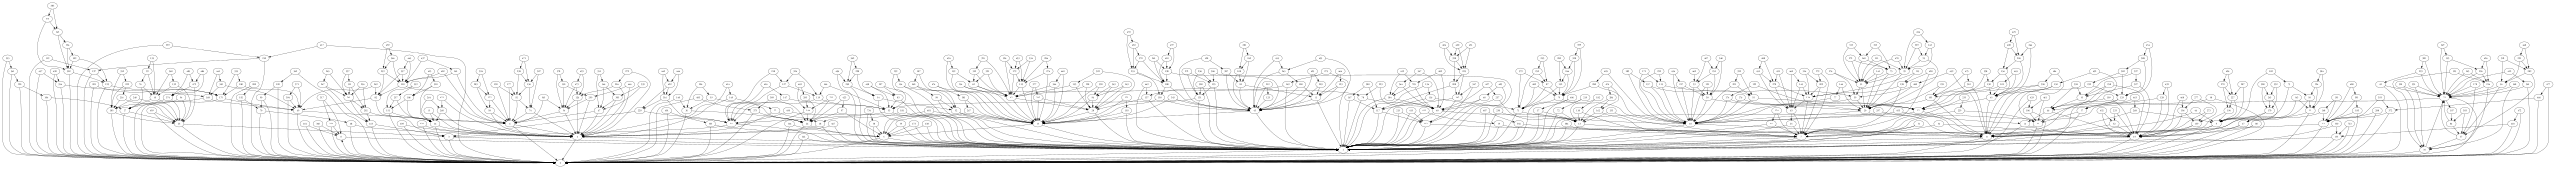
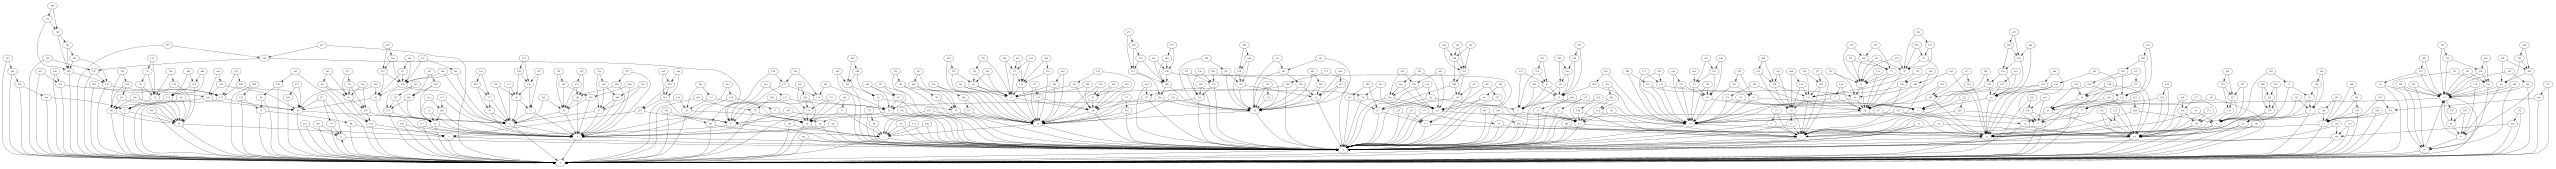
  digraph {
    fontname="EB Garamond"
    node [fontname="EB Garamond"]
    edge [fontname="EB Garamond"]
    0
    1
    2
    3
    4
    5
    6
    7
    8
    9
    10
    11
    12
    13
    14
    15
    16
    17
    18
    19
    20
    21
    107
    22
    23
    24
    25
    26
    27
    28
    29
    30
    31
    32
    33
    34
    35
    36
    37
    38
    39
    40
    41
    42
    43
    44
    45
    46
    47
    48
    49
    50
    51
    52
    53
    54
    55
    56
    57
    58
    59
    60
    61
    62
    63
    64
    65
    66
    67
    68
    69
    70
    71
    72
    73
    74
    75
    76
    77
    78
    79
    80
    81
    82
    83
    84
    85
    86
    87
    88
    89
    90
    92
    93
    94
    95
    96
    97
    98
    99
    100
    101
    102
    103
    104
    105
    106
    108
    109
    110
    111
    112
    113
    114
    115
    116
    117
    118
    119
    120
    121
    122
    123
    124
    125
    126
    127
    128
    129
    130
    131
    132
    133
    134
    135
    136
    137
    138
    139
    140
    141
    142
    143
    144
    145
    146
    147
    148
    149
    150
    151
    152
    153
    154
    155
    156
    157
    158
    159
    160
    161
    162
    163
    164
    165
    166
    167
    168
    169
    170
    171
    172
    173
    174
    175
    176
    177
    178
    179
    180
    181
    182
    183
    184
    185
    186
    187
    188
    189
    190
    191
    192
    193
    194
    195
    196
    197
    198
    199
    200
    201
    202
    203
    204
    205
    206
    207
    208
    209
    210
    211
    212
    213
    214
    215
    216
    217
    218
    219
    220
    221
    222
    223
    224
    225
    226
    227
    228
    229
    230
    231
    232
    233
    n234 [label=734]
    235
    236
    237
    238
    239
    240
    241
    242
    243
    244
    245
    246
    247
    248
    249
    250
    251
    252
    253
    254
    255
    256
    257
    258
    259
    260
    261
    262
    263
    264
    265
    266
    267
    268
    269
    270
    271
    272
    273
    274
    275
    276
    277
    278
    279
    280
    281
    282
    283
    284
    285
    286
    287
    288
    289
    290
    291
    292
    293
    294
    295
    296
    297
    298
    299
    300
    301
    302
    303
    304
    305
    306
    307
    308
    309
    310
    311
    312
    313
    314
    315
    316
    317
    318
    319
    320
    321
    322
    n323 [label=723]
    324
    325
    326
    327
    328
    329
    330
    331
    332
    333
    334
    335
    336
    337
    338
    339
    340
    341
    342
    343
    344
    345
    346
    347
    348
    349
    350
    351
    352
    353
    354
    355
    356
    357
    358
    359
    360
    361
    362
    363
    364
    365
    366
    367
    368
    369
    370
    371
    372
    373
    374
    375
    376
    377
    378
    379
    380
    381
    382
    383
    384
    n385 [label=785]
    386
    387
    388
    389
    390
    391
    392
    393
    394
    395
    396
    397
    398
    399
    400
    401
    402
    403
    404
    405
    406
    407
    408
    409
    410
    411
    412
    413
    414
    415
    416
    417
    418
    419
    420
    421
    422
    423
    424
    425
    426
    427
    428
    429
    430
    431
    432
    433
    434
    435
    436
    437
    438
    439
    440
    441
    442
    n443 [label=543]
    444
    445
    446
    448
    449
    450
    451
    452
    453
    454
    455
    456
    457
    458
    459
    480
    460
    461
    462
    463
    464
    465
    466
    467
    468
    469
    470
    471
    472
    473
    474
    475
    476
    477
    478
    479
    481
    482
    483
    484
    485
    486
    487
    488
    489
    490
    491
    492
    493
    494
    495
    496
    497
    498
    499
    0 -> 1
    1 -> 2
    2 -> 0
    3 -> 1
    3 -> 2
    4 -> 1
    4 -> 2
    5 -> 1
    5 -> 2
    6 -> 2
    6 -> 4
    7 -> 1
    7 -> 2
    8 -> 1
    8 -> 2
    9 -> 2
    9 -> 8
    10 -> 1
    10 -> 8
    11 -> 2
    11 -> 9
    12 -> 8
    12 -> 10
    13 -> 1
    13 -> 7
    14 -> 2
    14 -> 8
    15 -> 1
    15 -> 5
    16 -> 2
    16 -> 4
    17 -> 1
    17 -> 13
    18 -> 1
    18 -> 4
    19 -> 1
    19 -> 2
    20 -> 8
    20 -> 10
    21 -> 2
    21 -> 7
    21 -> 107
    107 -> 84
    22 -> 4
    22 -> 18
    23 -> 2
    23 -> 3
    24 -> 1
    24 -> 3
    25 -> 1
    25 -> 7
    26 -> 2
    26 -> 5
    27 -> 2
    27 -> 23
    28 -> 1
    28 -> 15
    29 -> 1
    29 -> 8
    30 -> 10
    30 -> 12
    31 -> 2
    31 -> 7
    32 -> 1
    32 -> 19
    33 -> 10
    33 -> 30
    34 -> 4
    34 -> 6
    35 -> 2
    35 -> 21
    36 -> 2
    36 -> 26
    37 -> 21
    37 -> 35
    38 -> 1
    38 -> 5
    39 -> 10
    39 -> 20
    40 -> 1
    40 -> 13
    41 -> 2
    41 -> 7
    42 -> 15
    42 -> 28
    43 -> 1
    43 -> 15
    44 -> 1
    44 -> 7
    45 -> 8
    45 -> 12
    46 -> 8
    46 -> 9
    47 -> 2
    47 -> 19
    48 -> 1
    48 -> 40
    49 -> 2
    49 -> 21
    50 -> 9
    50 -> 11
    51 -> 20
    51 -> 39
    52 -> 1
    52 -> 15
    53 -> 1
    53 -> 24
    54 -> 1
    54 -> 52
    55 -> 10
    55 -> 12
    56 -> 21
    56 -> 37
    57 -> 2
    57 -> 41
    58 -> 4
    58 -> 6
    59 -> 26
    59 -> 36
    60 -> 23
    60 -> 27
    61 -> 1
    61 -> 43
    62 -> 15
    62 -> 42
    63 -> 7
    63 -> 25
    64 -> 1
    64 -> 19
    65 -> 4
    65 -> 16
    66 -> 19
    66 -> 64
    67 -> 4
    67 -> 6
    68 -> 2
    68 -> 4
    69 -> 2
    69 -> 6
    70 -> 2
    70 -> 68
    71 -> 1
    71 -> 10
    72 -> 1
    72 -> 13
    73 -> 9
    73 -> 50
    74 -> 4
    74 -> 6
    75 -> 20
    75 -> 51
    76 -> 27
    76 -> 60
    77 -> 10
+   77 -> 20
    78 -> 1
    78 -> 40
    79 -> 10
    79 -> 71
    80 -> 2
    80 -> 19
    81 -> 43
    81 -> 61
    82 -> 6
    82 -> 69
    83 -> 1
    83 -> 53
    84 -> 21
    84 -> 37
    85 -> 66
    86 -> 1
    86 -> 19
    87 -> 71
    87 -> 79
    88 -> 2
    88 -> 57
    89 -> 1
    89 -> 5
    90 -> 2
    90 -> 70
    92 -> 6
    92 -> 74
    93 -> 20
    93 -> 51
    94 -> 23
    94 -> 27
    95 -> 20
    95 -> 93
    96 -> 15
    96 -> 28
    97 -> 5
    97 -> 26
    98 -> 1
    98 -> 52
    99 -> 60
    99 -> 76
    100 -> 43
    100 -> 61
    101 -> 12
    101 -> 45
    102 -> 9
    102 -> 73
    103 -> 1
    103 -> 15
    104 -> 2
    104 -> 27
    105 -> 8
    105 -> 20
    106 -> 2
    106 -> 41
    108 -> 43
    108 -> 81
    109 -> 19
    109 -> 66
    110 -> 7
    110 -> 13
    111 -> 51
    111 -> 93
    112 -> 1
    112 -> 19
    113 -> 15
    113 -> 42
    114 -> 7
    114 -> 63
    115 -> 10
    115 -> 39
    116 -> 1
    116 -> 71
    117 -> 1
    117 -> 112
    118 -> 6
    118 -> 82
    119 -> 24
    119 -> 53
    120 -> 2
    120 -> 90
    121 -> 15
    121 -> 103
    122 -> 6
    122 -> 58
    123 -> 43
    123 -> 61
    124 -> 7
    124 -> 44
    125 -> 43
    126 -> 4
    126 -> 34
    127 -> 24
    127 -> 119
    128 -> 19
    128 -> 66
    129 -> 41
    129 -> 57
    130 -> 12
    130 -> 45
    131 -> 1
    131 -> 53
    132 -> 23
    132 -> 60
    133 -> 7
    133 -> 13
    134 -> 1
    134 -> 116
    135 -> 60
    135 -> 99
    136 -> 74
    136 -> 92
    137 -> 1
    137 -> 28
    138 -> 7
    138 -> 114
    139 -> 2
    139 -> 19
    140 -> 2
    140 -> 36
    141 -> 20
    141 -> 51
    142 -> 112
    142 -> 117
    143 -> 93
    143 -> 95
    144 -> 2
    144 -> 26
    145 -> 63
    145 -> 114
    146 -> 20
    146 -> 77
    147 -> 24
    147 -> 53
    148 -> 51
    148 -> 75
    149 -> 4
    149 -> 22
    150 -> 8
    150 -> 45
    151 -> 2
    151 -> 16
    152 -> 71
    152 -> 79
    153 -> 28
    153 -> 42
    154 -> 1
    154 -> 78
    155 -> 1
    155 -> 2
    156 -> 45
    156 -> 130
    157 -> 10
    157 -> 55
    158 -> 15
    158 -> 43
    159 -> 15
    159 -> 62
    160 -> 52
    160 -> 98
    161 -> 6
    161 -> 118
    162 -> 7
    162 -> 13
    163 -> 28
    163 -> 96
    164 -> 0
    164 -> 2
    165 -> 2
    165 -> 3
    166 -> 53
    166 -> 119
    167 -> 1
    167 -> 117
    168 -> 2
    168 -> 69
    169 -> 1
    169 -> 137
    170 -> 19
    170 -> 47
    171 -> 10
    171 -> 115
    172 -> 51
    172 -> 75
    173 -> 1
    173 -> 5
    174 -> 10
    174 -> 20
    175 -> 2
    175 -> 69
    176 -> 39
    176 -> 51
    177 -> 6
    177 -> 92
    178 -> 21
    178 -> 37
    179 -> 42
    179 -> 113
    180 -> 69
    180 -> 175
    181 -> 1
    181 -> 18
    182 -> 13
    182 -> 110
    183 -> 2
    183 -> 14
    184 -> 1
    184 -> 40
    185 -> 2
    185 -> 23
    186 -> 16
    186 -> 151
    187 -> 52
    187 -> 160
    188 -> 43
    188 -> 158
    189 -> 10
    189 -> 157
    190 -> 6
    190 -> 92
    191 -> 10
    191 -> 30
    192 -> 2
    192 -> 70
    193 -> 2
    193 -> 175
    194 -> 8
    194 -> 9
    195 -> 1
    195 -> 131
    196 -> 19
    196 -> 139
    197 -> 2
    197 -> 193
    198 -> 43
    198 -> 188
    199 -> 20
    199 -> 174
    200 -> 2
    200 -> 192
    201 -> 2
    201 -> 175
    202 -> 3
    202 -> 165
    203 -> 43
    203 -> 61
    204 -> 4
    204 -> 126
    205 -> 2
    205 -> 5
    206 -> 36
    206 -> 59
    207 -> 53
    207 -> 83
    208 -> 117
    208 -> 142
    209 -> 7
    209 -> 114
-   210 -> 2
+   210 -> 205
    210 -> 197
    211 -> 26
    211 -> 144
    212 -> 43
    212 -> 125
    213 -> 1
    213 -> 112
    214 -> 21
    214 -> 35
    215 -> 114
    215 -> 138
    216 -> 23
    216 -> 185
    217 -> 10
    217 -> 30
    218 -> 24
    218 -> 127
    219 -> 1
    219 -> 72
    220 -> 3
    220 -> 24
    221 -> 10
    221 -> 55
    222 -> 185
    222 -> 216
    223 -> 40
    223 -> 78
    224 -> 0
    224 -> 2
    225 -> 142
    225 -> 208
    226 -> 45
    226 -> 156
    227 -> 9
    227 -> 194
    228 -> 28
    228 -> 42
    229 -> 7
    229 -> 41
    230 -> 1
    230 -> 13
    231 -> 20
    231 -> 105
    232 -> 41
    232 -> 129
    233 -> 19
    233 -> 32
    n234 -> 1
    n234 -> 38
    235 -> 7
    235 -> 229
    236 -> 131
    236 -> 195
    237 -> 13
    237 -> 40
    238 -> 92
    238 -> 136
    239 -> 1
    239 -> 154
    240 -> 23
    240 -> 185
    241 -> 165
    241 -> 202
    242 -> 15
    242 -> 28
    243 -> 47
    243 -> 170
    244 -> 79
    244 -> 152
    245 -> 43
    245 -> 100
    246 -> 2
    246 -> 5
    247 -> 165
    247 -> 241
    248 -> 8
    248 -> 14
    249 -> 81
    249 -> 108
    250 -> 1
    250 -> 54
    251 -> 30
    251 -> 33
    252 -> 71
    252 -> 87
    253 -> 87
    253 -> 252
    254 -> 15
    254 -> 42
    255 -> 158
    255 -> 188
    256 -> 202
    256 -> 241
    257 -> 16
    257 -> 151
    258 -> 19
    258 -> 66
    258 -> 85
    259 -> 82
    259 -> 118
    260 -> 4
    260 -> 16
    261 -> 188
    261 -> 198
    262 -> 1
    262 -> 2
    263 -> 21
    263 -> 214
    264 -> 16
    264 -> 260
    265 -> 241
    265 -> 247
    266 -> 45
    266 -> 226
    267 -> 5
    267 -> 15
    268 -> 8
    268 -> 9
    269 -> 69
    269 -> 82
    270 -> 194
    270 -> 227
    271 -> 131
    271 -> 195
    272 -> 4
    272 -> 204
    273 -> 19
    273 -> 139
    274 -> 15
    274 -> 113
    275 -> 1
    275 -> 169
    276 -> 10
    276 -> 12
    277 -> 139
    277 -> 196
    278 -> 63
    278 -> 114
    279 -> 7
    279 -> 209
    280 -> 10
    280 -> 79
    281 -> 108
    281 -> 249
    282 -> 152
    282 -> 244
    283 -> 58
    283 -> 122
    284 -> 113
    284 -> 274
    285 -> 26
    285 -> 144
    286 -> 13
    286 -> 162
    287 -> 9
    287 -> 227
    288 -> 2
    288 -> 14
    289 -> 37
    289 -> 56
    290 -> 2
    290 -> 104
    291 -> 56
    291 -> 289
    292 -> 10
    292 -> 115
    293 -> 21
    293 -> 49
    294 -> 11
    294 -> 50
    295 -> 14
    295 -> 248
    296 -> 21
    296 -> 214
    297 -> 8
    297 -> 10
    298 -> 54
    298 -> 250
    299 -> 4
    299 -> 34
    300 -> 1
    300 -> 131
    301 -> 21
    301 -> 35
    302 -> 2
    302 -> 193
    303 -> 37
    303 -> 84
    304 -> 2
-   304 -> 69
+   317 -> 69
    305 -> 4
    305 -> 67
    306 -> 1
    306 -> 195
    307 -> 74
    307 -> 136
    308 -> 170
    308 -> 243
    309 -> 193
    309 -> 302
    310 -> 8
-   310 -> 105
    311 -> 202
    311 -> 241
    312 -> 42
    312 -> 62
    313 -> 75
    313 -> 148
    314 -> 114
    314 -> 209
    315 -> 51
    315 -> 148
    316 -> 24
    316 -> 220
    317 -> 0
    317 -> 224
    318 -> 16
    318 -> 186
    319 -> 2
    319 -> 197
    320 -> 21
    320 -> 293
    321 -> 56
    321 -> 289
    322 -> 28
    322 -> 153
    n323 -> 2
    n323 -> 155
    324 -> 119
    324 -> 127
    325 -> 35
    325 -> 214
    326 -> 42
    326 -> 179
    327 -> 19
    327 -> 85
    328 -> 79
    328 -> 244
    329 -> 93
    329 -> 95
    330 -> 1
    330 -> 155
    331 -> 21
    331 -> 35
    332 -> 170
    332 -> 243
    333 -> 67
    333 -> 305
    334 -> 113
    334 -> 179
    335 -> 175
    335 -> 180
    336 -> 302
    336 -> 309
    337 -> 241
    337 -> 311
    338 -> 12
    338 -> 130
    339 -> 2
    339 -> 210
    340 -> 0
    340 -> 2
    341 -> 2
    341 -> 290
    342 -> 2
    342 -> 120
    343 -> 15
    343 -> 43
    344 -> 40
    344 -> 184
    345 -> 302
    345 -> 336
    346 -> 67
    346 -> 305
    347 -> 112
    347 -> 142
    348 -> 30
    348 -> 251
    349 -> 69
    349 -> 168
    350 -> 34
    350 -> 299
    351 -> 67
    351 -> 346
    352 -> 185
    352 -> 222
    353 -> 21
    353 -> 296
    354 -> 2
    354 -> 168
    355 -> 2
    355 -> 341
    356 -> 1
    356 -> 19
    357 -> 82
    357 -> 118
    358 -> 66
    358 -> 85
    359 -> 151
    359 -> 257
    360 -> 60
    360 -> 132
    361 -> 2
    361 -> 21
    362 -> 250
    362 -> 298
    363 -> 28
    363 -> 96
    364 -> 15
    364 -> 42
    365 -> 6
    365 -> 34
    366 -> 118
    366 -> 259
    367 -> 40
    367 -> 344
    368 -> 21
    368 -> 35
    369 -> 21
    369 -> 353
    370 -> 188
    370 -> 255
    371 -> 69
    371 -> 304
    372 -> 2
    372 -> 14
    373 -> 2
    373 -> 26
    374 -> 23
    374 -> 185
    375 -> 302
    375 -> 345
    376 -> 42
    376 -> 312
    377 -> 15
    377 -> 242
    378 -> 34
    378 -> 350
    379 -> 71
    379 -> 87
    380 -> 117
    380 -> 167
    381 -> 15
    381 -> 267
    382 -> 129
    382 -> 232
    383 -> 345
    383 -> 375
    384 -> 11
    384 -> 294
    n385 -> 40
    n385 -> 184
    386 -> 1
    386 -> 7
    387 -> 43
    387 -> 81
    388 -> 129
    388 -> 382
    389 -> 26
    389 -> 373
    390 -> 15
    390 -> 96
    391 -> 42
    391 -> 62
    392 -> 55
    392 -> 221
    393 -> 14
    393 -> 372
    394 -> 122
    394 -> 283
    395 -> 14
    395 -> 183
    396 -> 8
    396 -> 105
    397 -> 85
    397 -> 327
    398 -> 208
    398 -> 225
    399 -> 79
    399 -> 328
    400 -> 156
    400 -> 226
    401 -> 2
    401 -> 205
    402 -> 6
    402 -> 118
    403 -> 1
    403 -> 48
    404 -> 225
    404 -> 398
    405 -> 10
    405 -> 280
    406 -> 1
    406 -> 17
    407 -> 33
    407 -> 251
    408 -> 14
    408 -> 395
    409 -> 2
    409 -> 4
    410 -> 188
    410 -> 198
    411 -> 1
    411 -> 29
    412 -> 21
    412 -> 361
    413 -> 186
    413 -> 318
    414 -> 4
    414 -> 149
    415 -> 1
    415 -> 112
    416 -> 24
    416 -> 147
    417 -> 2
    417 -> 210
    418 -> 2
    418 -> 155
    419 -> 184
    419 -> n385
    420 -> 225
    420 -> 398
    421 -> 4
    421 -> 260
    422 -> 220
    422 -> 316
    423 -> 26
    423 -> 97
    424 -> 2
    424 -> 4
    425 -> 226
    425 -> 400
    426 -> 214
    426 -> 296
    427 -> 40
    427 -> 237
    428 -> 7
    428 -> 138
    429 -> 2
    429 -> 106
    430 -> 255
    430 -> 370
    431 -> 225
    431 -> 398
    432 -> 8
    432 -> 150
    433 -> 113
    433 -> 179
    434 -> 10
    434 -> 217
    435 -> 43
    435 -> 245
    436 -> 1
    436 -> 250
    437 -> 118
    437 -> 161
    438 -> 1
    438 -> 5
    439 -> 19
    439 -> 128
    440 -> 15
    440 -> 364
    441 -> 168
    441 -> 349
    442 -> 316
    442 -> 422
    n443 -> 9
    n443 -> 11
    444 -> 316
    444 -> 422
    445 -> 118
    445 -> 357
    446 -> 4
    446 -> 299
    448 -> 289
    448 -> 291
    449 -> 1
    449 -> 137
    450 -> 1
    450 -> 24
    451 -> 63
    451 -> 278
    452 -> 19
    452 -> 32
    453 -> 1
    453 -> 64
    454 -> 129
    454 -> 388
    455 -> 43
    455 -> 245
    456 -> 93
    456 -> 143
    457 -> 2
    457 -> 354
    458 -> 53
    458 -> 83
    459 -> 8
    459 -> 480
    480 -> 20
    480 -> 39
    460 -> 63
    460 -> 145
    461 -> 41
    461 -> 106
    462 -> 33
    463 -> 8
    463 -> 268
    464 -> 61
    464 -> 123
    465 -> 45
    465 -> 101
    466 -> 2
    466 -> 372
    467 -> 1
    467 -> 4
    468 -> 19
    468 -> 196
    469 -> 144
    469 -> 285
    470 -> 255
    470 -> 430
    471 -> 136
    471 -> 238
    472 -> 2
    472 -> 418
    473 -> 34
    473 -> 126
    474 -> 15
    474 -> 381
    475 -> 105
    475 -> 310
    476 -> 162
    476 -> 286
    477 -> 2
    477 -> 466
    478 -> 51
    478 -> 93
    479 -> 23
    479 -> 374
    481 -> 5
    481 -> 15
    482 -> 71
    482 -> 79
    483 -> 2
    483 -> 373
    484 -> 8
    484 -> 396
    485 -> 374
    485 -> 479
    486 -> 374
    486 -> 479
    487 -> 1
    487 -> 356
    488 -> 278
    488 -> 451
    489 -> 40
    489 -> n385
    490 -> 2
    490 -> 354
    491 -> 63
    491 -> 278
    492 -> 259
    492 -> 366
    493 -> 126
    493 -> 473
    494 -> 15
    494 -> 159
    495 -> 43
    495 -> 203
    496 -> 227
    496 -> 270
    497 -> 198
    497 -> 410
    498 -> 43
    498 -> 387
    499 -> 2
    499 -> 23
  }
